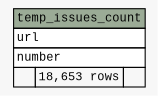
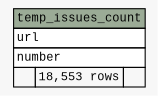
  digraph {
    bgcolor="#f7f7f7"
    fontname="Liberation Mono"
    fontsize=11
    nodesep=0.18
    rankdir=RL
    ranksep=0.46
-   n1 [fontname="Liberation Mono" fontsize=11 label=<     <TABLE BORDER="0" CELLBORDER="1" CELLSPACING="0" BGCOLOR="#ffffff">       <TR><TD COLSPAN="3" BGCOLOR="#9bab96" ALIGN="CENTER">temp_issues_count</TD></TR>       <TR><TD PORT="url" COLSPAN="3" ALIGN="LEFT">url</TD></TR>       <TR><TD PORT="number" COLSPAN="3" ALIGN="LEFT">number</TD></TR>       <TR><TD ALIGN="LEFT" BGCOLOR="#f7f7f7">  </TD><TD ALIGN="RIGHT" BGCOLOR="#f7f7f7">18,653 rows</TD><TD ALIGN="RIGHT" BGCOLOR="#f7f7f7">  </TD></TR>     </TABLE>> shape=plaintext]
+   n1 [fontname="Liberation Mono" fontsize=11 label=<     <TABLE BORDER="0" CELLBORDER="1" CELLSPACING="0" BGCOLOR="#ffffff">       <TR><TD COLSPAN="3" BGCOLOR="#9bab96" ALIGN="CENTER">temp_issues_count</TD></TR>       <TR><TD PORT="url" COLSPAN="3" ALIGN="LEFT">url</TD></TR>       <TR><TD PORT="number" COLSPAN="3" ALIGN="LEFT">number</TD></TR>       <TR><TD ALIGN="LEFT" BGCOLOR="#f7f7f7">  </TD><TD ALIGN="RIGHT" BGCOLOR="#f7f7f7">18,553 rows</TD><TD ALIGN="RIGHT" BGCOLOR="#f7f7f7">  </TD></TR>     </TABLE>> shape=plaintext]
  }
